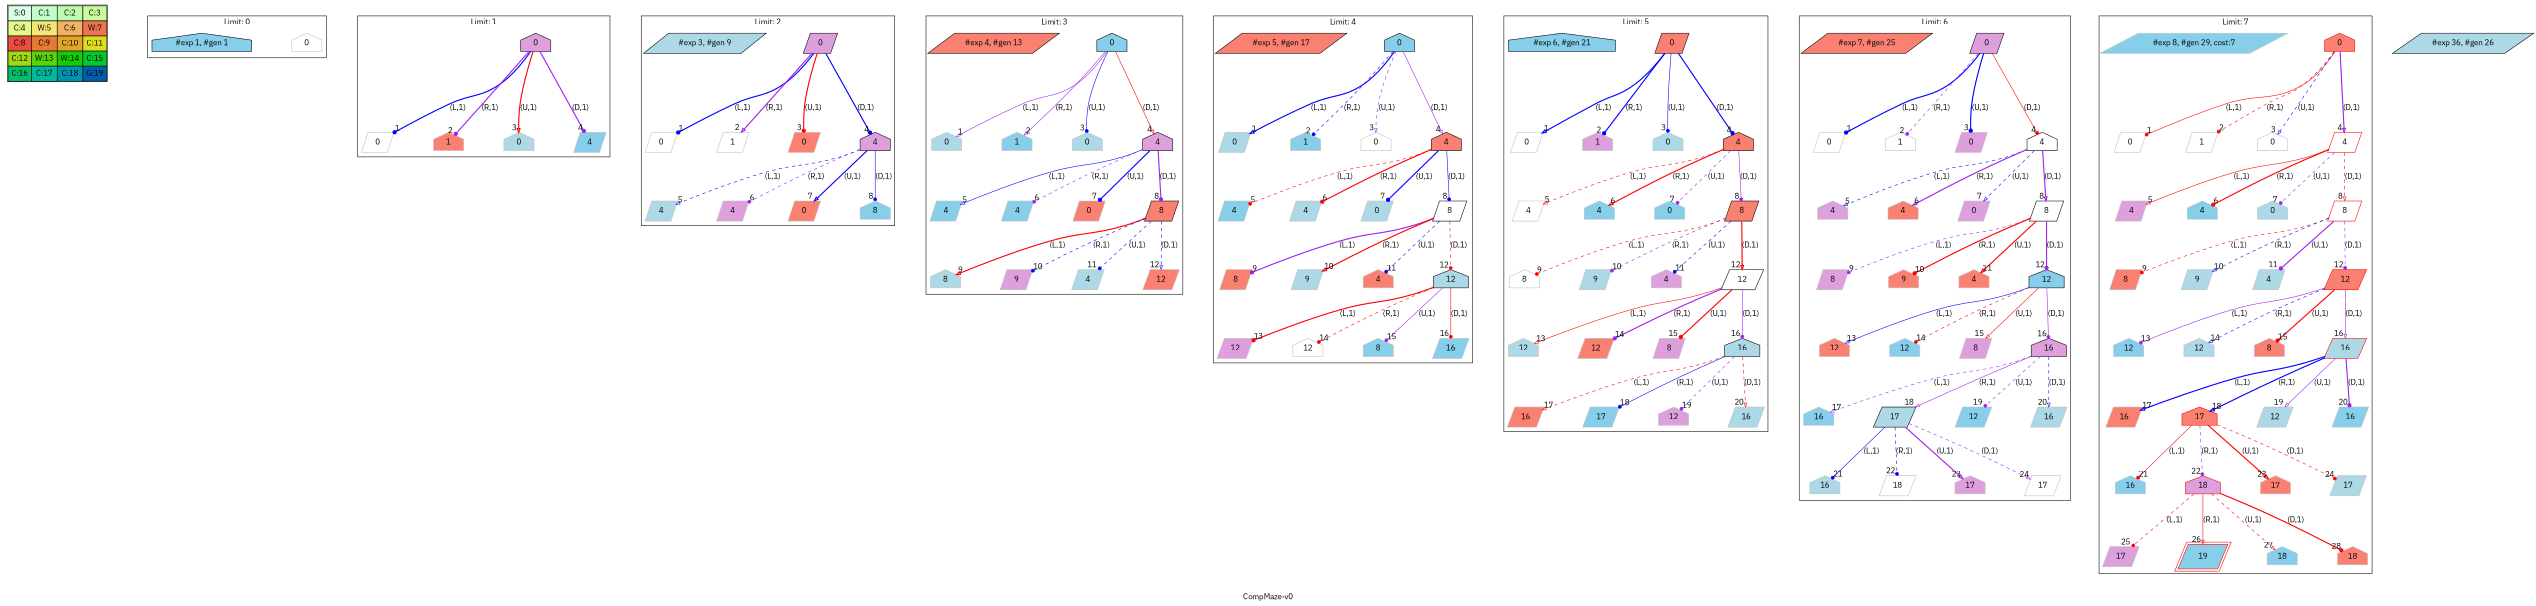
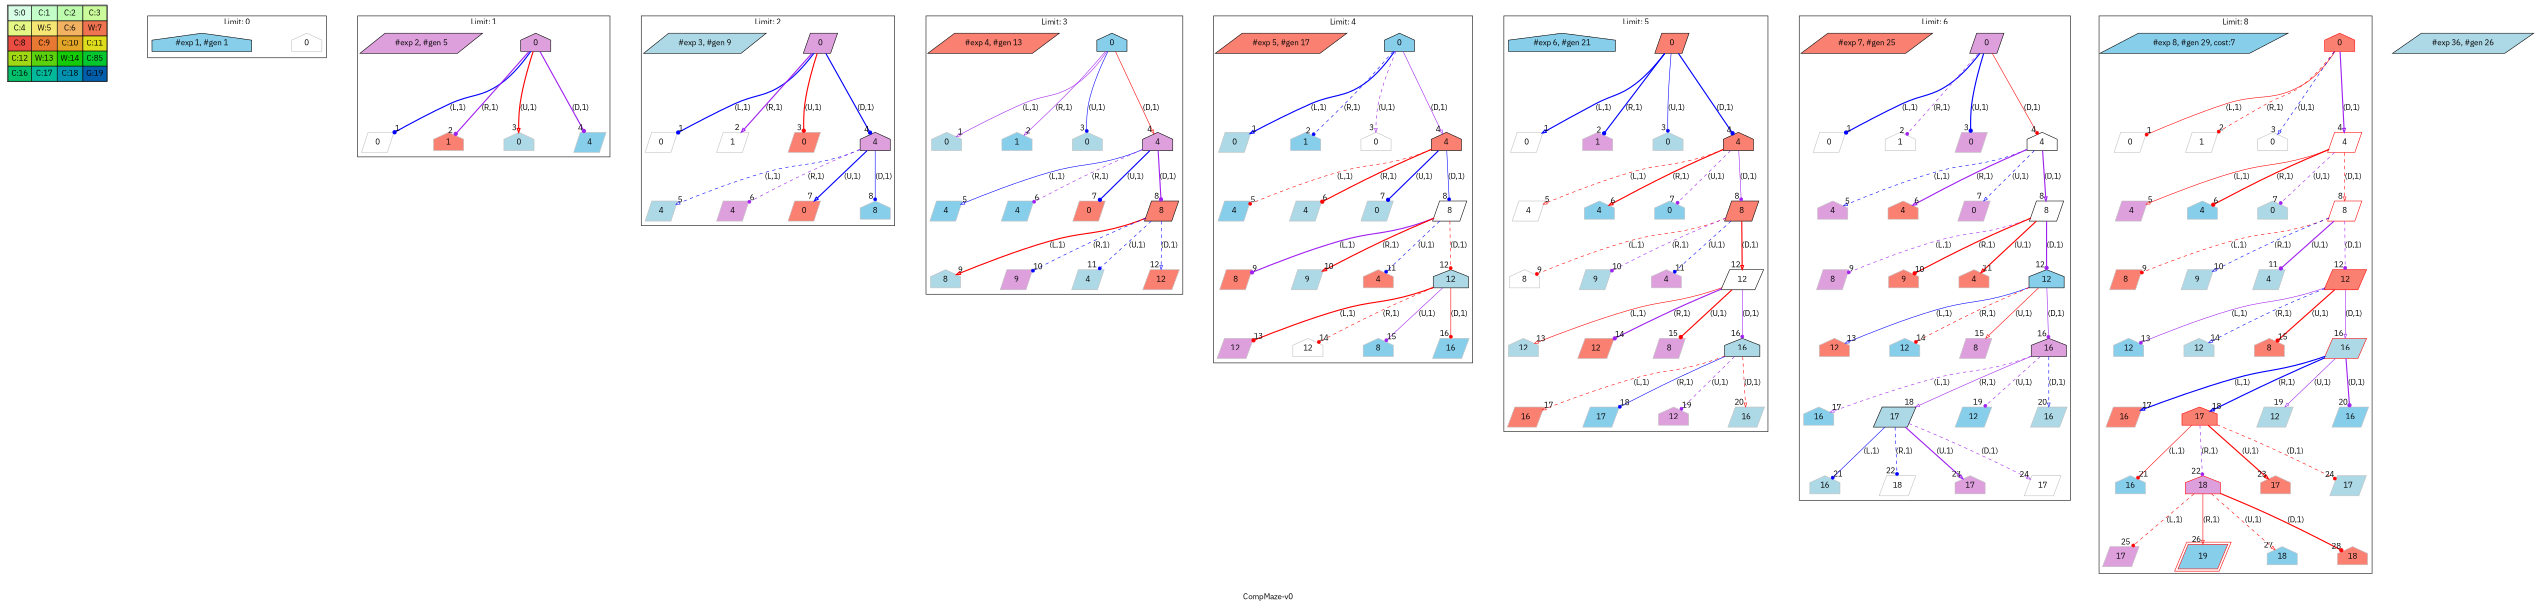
  digraph {
    fontname="IBM Plex Sans"
    label="CompMaze-v0"
    nodesep=1
    ranksep=1
    node [fontname="IBM Plex Sans" shape=parallelogram color=grey fillcolor=salmon style=filled]
    edge [arrowhead=dot arrowsize=0.7 color=purple fontname="IBM Plex Sans" headlabel=" 1 " style=bold]
-   n1 [label=<<table border="1" cellpadding="5" cellspacing="0" cellborder="1"><tr><td bgcolor="0.39803922 0.15947579 0.99679532 1.        ">S:0</td><td bgcolor="0.35098039 0.23194764 0.99315867 1.        ">C:1</td><td bgcolor="0.29607843 0.31486959 0.98720184 1.        ">C:2</td><td bgcolor="0.24901961 0.38410575 0.98063477 1.        ">C:3</td></tr><tr><td bgcolor="0.19411765 0.46220388 0.97128103 1.        ">C:4</td><td bgcolor="0.14705882 0.52643216 0.96182564 1.        ">W:5</td><td bgcolor="0.09215686 0.59770746 0.94913494 1.        ">C:6</td><td bgcolor="0.0372549  0.66454018 0.93467977 1.        ">W:7</td></tr><tr><td bgcolor="0.00980392 0.71791192 0.92090552 1.        ">C:8</td><td bgcolor="0.06470588 0.77520398 0.9032472  1.        ">C:9</td><td bgcolor="0.11176471 0.81974048 0.88677369 1.        ">C:10</td><td bgcolor="0.16666667 0.8660254  0.8660254  1.        ">C:11</td></tr><tr><td bgcolor="0.21372549 0.9005867  0.84695821 1.        ">C:12</td><td bgcolor="0.26862745 0.93467977 0.82325295 1.        ">W:13</td><td bgcolor="0.32352941 0.96182564 0.79801723 1.        ">W:14</td><td bgcolor="0.37058824 0.97940977 0.77520398 1.        ">C:15</td></tr><tr><td bgcolor="0.4254902  0.99315867 0.74725253 1.        ">C:16</td><td bgcolor="0.47254902 0.99907048 0.72218645 1.        ">C:17</td><td bgcolor="0.52745098 0.99907048 0.69169844 1.        ">C:18</td><td bgcolor="0.5745098  0.99315867 0.66454018 1.        ">G:19</td></tr></table>> shape=plaintext color="" fillcolor="" style=""]
+   n1 [label=<<table border="1" cellpadding="5" cellspacing="0" cellborder="1"><tr><td bgcolor="0.39803922 0.15947579 0.99679532 1.        ">S:0</td><td bgcolor="0.35098039 0.23194764 0.99315867 1.        ">C:1</td><td bgcolor="0.29607843 0.31486959 0.98720184 1.        ">C:2</td><td bgcolor="0.24901961 0.38410575 0.98063477 1.        ">C:3</td></tr><tr><td bgcolor="0.19411765 0.46220388 0.97128103 1.        ">C:4</td><td bgcolor="0.14705882 0.52643216 0.96182564 1.        ">W:5</td><td bgcolor="0.09215686 0.59770746 0.94913494 1.        ">C:6</td><td bgcolor="0.0372549  0.66454018 0.93467977 1.        ">W:7</td></tr><tr><td bgcolor="0.00980392 0.71791192 0.92090552 1.        ">C:8</td><td bgcolor="0.06470588 0.77520398 0.9032472  1.        ">C:9</td><td bgcolor="0.11176471 0.81974048 0.88677369 1.        ">C:10</td><td bgcolor="0.16666667 0.8660254  0.8660254  1.        ">C:11</td></tr><tr><td bgcolor="0.21372549 0.9005867  0.84695821 1.        ">C:12</td><td bgcolor="0.26862745 0.93467977 0.82325295 1.        ">W:13</td><td bgcolor="0.32352941 0.96182564 0.79801723 1.        ">W:14</td><td bgcolor="0.37058824 0.97940977 0.77520398 1.        ">C:85</td></tr><tr><td bgcolor="0.4254902  0.99315867 0.74725253 1.        ">C:16</td><td bgcolor="0.47254902 0.99907048 0.72218645 1.        ">C:17</td><td bgcolor="0.52745098 0.99907048 0.69169844 1.        ">C:18</td><td bgcolor="0.5745098  0.99315867 0.66454018 1.        ">G:19</td></tr></table>> shape=plaintext color="" fillcolor="" style=""]
    n2 [fillcolor=white label=0 shape=house]
    "#exp 1, #gen 1" [fillcolor=skyblue shape=house color=""]
    n4 [color=black fillcolor=plum label=" 0 " shape=house]
    n5 [fillcolor=white label=0]
    n6 [label=1 shape=house]
    n7 [fillcolor=lightblue label=0 shape=house]
    n8 [fillcolor=skyblue label=4]
+   "#exp 2, #gen 5" [fillcolor=plum color=""]
    n10 [color=black fillcolor=plum label=" 0 "]
    n11 [fillcolor=white label=0]
    n12 [fillcolor=white label=1]
    n13 [label=0]
    n14 [color=black fillcolor=plum label=" 4 " shape=house]
    n15 [fillcolor=lightblue label=4]
    n16 [fillcolor=plum label=4]
    n17 [label=0]
    n18 [fillcolor=skyblue label=8 shape=house]
    "#exp 3, #gen 9" [fillcolor=lightblue color=""]
    n20 [color=black fillcolor=skyblue label=" 0 " shape=house]
    n21 [fillcolor=lightblue label=0 shape=house]
    n22 [fillcolor=skyblue label=1 shape=house]
    n23 [fillcolor=lightblue label=0 shape=house]
    n24 [color=black fillcolor=plum label=" 4 " shape=house]
    n25 [fillcolor=skyblue label=4]
    n26 [fillcolor=skyblue label=4]
    n27 [label=0]
    n28 [color=black label=" 8 "]
    n29 [fillcolor=lightblue label=8 shape=house]
    n30 [fillcolor=plum label=9]
    n31 [fillcolor=lightblue label=4]
    n32 [label=12]
    "#exp 4, #gen 13" [color=""]
    n34 [color=black fillcolor=skyblue label=" 0 " shape=house]
    n35 [fillcolor=lightblue label=0]
    n36 [fillcolor=skyblue label=1 shape=house]
    n37 [fillcolor=white label=0 shape=house]
    n38 [color=black label=" 4 " shape=house]
    n39 [fillcolor=skyblue label=4]
    n40 [fillcolor=lightblue label=4]
    n41 [fillcolor=lightblue label=0]
    n42 [color=black fillcolor=white label=" 8 "]
    n43 [label=8]
    n44 [fillcolor=lightblue label=9]
    n45 [label=4 shape=house]
    n46 [color=black fillcolor=lightblue label=" 12 " shape=house]
    n47 [fillcolor=plum label=12]
    n48 [fillcolor=white label=12 shape=house]
    n49 [fillcolor=skyblue label=8 shape=house]
    n50 [fillcolor=skyblue label=16]
    "#exp 5, #gen 17" [color=""]
    n52 [color=black label=" 0 "]
    n53 [fillcolor=white label=0]
    n54 [fillcolor=plum label=1 shape=house]
    n55 [fillcolor=lightblue label=0 shape=house]
    n56 [color=black label=" 4 " shape=house]
    n57 [fillcolor=white label=4]
    n58 [fillcolor=skyblue label=4 shape=house]
    n59 [fillcolor=skyblue label=0 shape=house]
    n60 [color=black label=" 8 "]
    n61 [fillcolor=white label=8 shape=house]
    n62 [fillcolor=lightblue label=9]
    n63 [fillcolor=plum label=4 shape=house]
    n64 [color=black fillcolor=white label=" 12 "]
    n65 [fillcolor=lightblue label=12 shape=house]
    n66 [label=12]
    n67 [fillcolor=plum label=8]
    n68 [color=black fillcolor=lightblue label=" 16 " shape=house]
    n69 [label=16]
    n70 [fillcolor=skyblue label=17]
    n71 [fillcolor=plum label=12 shape=house]
    n72 [fillcolor=lightblue label=16]
    "#exp 6, #gen 21" [fillcolor=skyblue shape=house color=""]
    n74 [color=black fillcolor=plum label=" 0 "]
    n75 [fillcolor=white label=0]
    n76 [fillcolor=white label=1 shape=house]
    n77 [fillcolor=plum label=0]
    n78 [color=black fillcolor=white label=" 4 " shape=house]
    n79 [fillcolor=plum label=4 shape=house]
    n80 [label=4 shape=house]
    n81 [fillcolor=plum label=0]
    n82 [color=black fillcolor=white label=" 8 "]
    n83 [fillcolor=plum label=8]
    n84 [label=9 shape=house]
    n85 [label=4 shape=house]
    n86 [color=black fillcolor=skyblue label=" 12 " shape=house]
    n87 [label=12 shape=house]
    n88 [fillcolor=skyblue label=12 shape=house]
    n89 [fillcolor=plum label=8]
    n90 [color=black fillcolor=plum label=" 16 " shape=house]
    n91 [fillcolor=skyblue label=16 shape=house]
    n92 [color=black fillcolor=lightblue label=" 17 "]
    n93 [fillcolor=skyblue label=12]
    n94 [fillcolor=lightblue label=16]
    n95 [fillcolor=lightblue label=16 shape=house]
    n96 [fillcolor=white label=18]
    n97 [fillcolor=plum label=17 shape=house]
    n98 [fillcolor=white label=17]
    "#exp 7, #gen 25" [color=""]
    n100 [color=red label=" 0 " shape=house]
    n101 [fillcolor=white label=0]
    n102 [fillcolor=white label=1]
    n103 [fillcolor=white label=0 shape=house]
    n104 [color=red fillcolor=white label=" 4 "]
    n105 [fillcolor=plum label=4]
    n106 [fillcolor=skyblue label=4 shape=house]
    n107 [fillcolor=lightblue label=0 shape=house]
    n108 [color=red fillcolor=white label=" 8 "]
    n109 [label=8]
    n110 [fillcolor=lightblue label=9]
    n111 [fillcolor=lightblue label=4]
    n112 [color=red label=" 12 "]
    n113 [fillcolor=skyblue label=12 shape=house]
    n114 [fillcolor=lightblue label=12 shape=house]
    n115 [label=8 shape=house]
    n116 [color=red fillcolor=lightblue label=" 16 "]
    n117 [label=16]
    n118 [color=red label=" 17 " shape=house]
    n119 [fillcolor=lightblue label=12]
    n120 [fillcolor=skyblue label=16]
    n121 [fillcolor=skyblue label=16 shape=house]
    n122 [color=red fillcolor=plum label=" 18 " shape=house]
    n123 [label=17 shape=house]
    n124 [fillcolor=lightblue label=17]
    n125 [fillcolor=plum label=17]
    n126 [color=red fillcolor=skyblue label=" 19 " peripheries=2]
    n127 [fillcolor=skyblue label=18 shape=house]
    n128 [label=18 shape=house]
-   "#exp 8, #gen 29, cost:7" [fillcolor=skyblue]
+   "#exp 8, #gen 29, cost:7" [fillcolor=skyblue color=""]
    n130 [fillcolor=lightblue label="#exp 36, #gen 26" color=""]
    subgraph sub_1 {
      label=Map
      n1
    }
    subgraph cluster_2 {
      label="Limit: 0"
      n2
      "#exp 1, #gen 1"
    }
    subgraph cluster_3 {
      label="Limit: 1"
      n4
      n5
      n6
      n7
      n8
+     "#exp 2, #gen 5"
    }
    subgraph cluster_4 {
      label="Limit: 2"
      n10
      n11
      n12
      n13
      n14
      n15
      n16
      n17
      n18
      "#exp 3, #gen 9"
    }
    subgraph cluster_5 {
      label="Limit: 3"
      n20
      n21
      n22
      n23
      n24
      n25
      n26
      n27
      n28
      n29
      n30
      n31
      n32
      "#exp 4, #gen 13"
    }
    subgraph cluster_6 {
      label="Limit: 4"
      n34
      n35
      n36
      n37
      n38
      n39
      n40
      n41
      n42
      n43
      n44
      n45
      n46
      n47
      n48
      n49
      n50
      "#exp 5, #gen 17"
    }
    subgraph cluster_7 {
      label="Limit: 5"
      n52
      n53
      n54
      n55
      n56
      n57
      n58
      n59
      n60
      n61
      n62
      n63
      n64
      n65
      n66
      n67
      n68
      n69
      n70
      n71
      n72
      "#exp 6, #gen 21"
    }
    subgraph cluster_8 {
      label="Limit: 6"
      n74
      n75
      n76
      n77
      n78
      n79
      n80
      n81
      n82
      n83
      n84
      n85
      n86
      n87
      n88
      n89
      n90
      n91
      n92
      n93
      n94
      n95
      n96
      n97
      n98
      "#exp 7, #gen 25"
    }
    subgraph cluster_9 {
-     label="Limit: 7"
+     label="Limit: 8"
      n100
      n101
      n102
      n103
      n104
      n105
      n106
      n107
      n108
      n109
      n110
      n111
      n112
      n113
      n114
      n115
      n116
      n117
      n118
      n119
      n120
      n121
      n122
      n123
      n124
      n125
      n126
      n127
      n128
      "#exp 8, #gen 29, cost:7"
    }
    n4 -> n5 [color=blue label="(L,1)"]
    n4 -> n6 [headlabel=" 2 " label="(R,1)"]
    n4 -> n7 [arrowhead=onormal color=red headlabel=" 3 " label="(U,1)"]
    n4 -> n8 [headlabel=" 4 " label="(D,1)"]
    n10 -> n11 [color=blue label="(L,1)"]
    n10 -> n12 [arrowhead=onormal headlabel=" 2 " label="(R,1)"]
    n10 -> n13 [color=red headlabel=" 3 " label="(U,1)"]
    n10 -> n14 [color=blue headlabel=" 4 " label="(D,1)"]
    n14 -> n15 [arrowhead=onormal color=blue headlabel=" 5 " label="(L,1)" style=dashed]
    n14 -> n16 [headlabel=" 6 " label="(R,1)" style=dashed]
    n14 -> n17 [arrowhead=onormal color=blue headlabel=" 7 " label="(U,1)"]
    n14 -> n18 [color=blue headlabel=" 8 " label="(D,1)" style=solid]
    n20 -> n21 [arrowhead=onormal label="(L,1)" style=solid]
    n20 -> n22 [arrowhead=onormal headlabel=" 2 " label="(R,1)" style=solid]
    n20 -> n23 [color=blue headlabel=" 3 " label="(U,1)" style=solid]
    n20 -> n24 [arrowhead=onormal color=red headlabel=" 4 " label="(D,1)" style=solid]
    n24 -> n25 [arrowhead=onormal color=blue headlabel=" 5 " label="(L,1)" style=solid]
    n24 -> n26 [headlabel=" 6 " label="(R,1)" style=dashed]
    n24 -> n27 [color=blue headlabel=" 7 " label="(U,1)"]
    n24 -> n28 [headlabel=" 8 " label="(D,1)"]
    n28 -> n29 [arrowhead=onormal color=red headlabel=" 9 " label="(L,1)"]
    n28 -> n30 [color=blue headlabel=" 10 " label="(R,1)" style=dashed]
    n28 -> n31 [color=blue headlabel=" 11 " label="(U,1)" style=dashed]
    n28 -> n32 [arrowhead=onormal color=blue headlabel=" 12 " label="(D,1)" style=dashed]
    n34 -> n35 [arrowhead=onormal color=blue label="(L,1)"]
    n34 -> n36 [color=blue headlabel=" 2 " label="(R,1)" style=dashed]
    n34 -> n37 [arrowhead=onormal headlabel=" 3 " label="(U,1)" style=dashed]
    n34 -> n38 [arrowhead=onormal headlabel=" 4 " label="(D,1)" style=solid]
    n38 -> n39 [color=red headlabel=" 5 " label="(L,1)" style=dashed]
    n38 -> n40 [color=red headlabel=" 6 " label="(R,1)"]
    n38 -> n41 [color=blue headlabel=" 7 " label="(U,1)"]
    n38 -> n42 [color=blue headlabel=" 8 " label="(D,1)" style=solid]
    n42 -> n43 [headlabel=" 9 " label="(L,1)"]
    n42 -> n44 [arrowhead=onormal color=red headlabel=" 10 " label="(R,1)"]
    n42 -> n45 [color=blue headlabel=" 11 " label="(U,1)" style=dashed]
    n42 -> n46 [color=red headlabel=" 12 " label="(D,1)" style=dashed]
    n46 -> n47 [color=red headlabel=" 13 " label="(L,1)"]
    n46 -> n48 [color=red headlabel=" 14 " label="(R,1)" style=dashed]
    n46 -> n49 [headlabel=" 15 " label="(U,1)" style=solid]
    n46 -> n50 [color=red headlabel=" 16 " label="(D,1)" style=solid]
    n52 -> n53 [arrowhead=onormal color=blue label="(L,1)"]
    n52 -> n54 [color=blue headlabel=" 2 " label="(R,1)"]
    n52 -> n55 [color=blue headlabel=" 3 " label="(U,1)" style=solid]
    n52 -> n56 [color=blue headlabel=" 4 " label="(D,1)"]
    n56 -> n57 [arrowhead=onormal color=red headlabel=" 5 " label="(L,1)" style=dashed]
    n56 -> n58 [arrowhead=onormal color=red headlabel=" 6 " label="(R,1)"]
    n56 -> n59 [headlabel=" 7 " label="(U,1)" style=dashed]
    n56 -> n60 [headlabel=" 8 " label="(D,1)" style=solid]
    n60 -> n61 [color=red headlabel=" 9 " label="(L,1)" style=dashed]
    n60 -> n62 [headlabel=" 10 " label="(R,1)" style=dashed]
    n60 -> n63 [color=blue headlabel=" 11 " label="(U,1)" style=dashed]
    n60 -> n64 [arrowhead=onormal color=red headlabel=" 12 " label="(D,1)"]
    n64 -> n65 [arrowhead=onormal color=red headlabel=" 13 " label="(L,1)" style=solid]
    n64 -> n66 [headlabel=" 14 " label="(R,1)"]
    n64 -> n67 [color=red headlabel=" 15 " label="(U,1)"]
    n64 -> n68 [headlabel=" 16 " label="(D,1)" style=solid]
    n68 -> n69 [arrowhead=onormal color=red headlabel=" 17 " label="(L,1)" style=dashed]
    n68 -> n70 [color=blue headlabel=" 18 " label="(R,1)" style=solid]
    n68 -> n71 [headlabel=" 19 " label="(U,1)" style=dashed]
    n68 -> n72 [arrowhead=onormal color=red headlabel=" 20 " label="(D,1)" style=dashed]
    n74 -> n75 [color=blue label="(L,1)"]
    n74 -> n76 [headlabel=" 2 " label="(R,1)" style=dashed]
    n74 -> n77 [color=blue headlabel=" 3 " label="(U,1)"]
    n74 -> n78 [color=red headlabel=" 4 " label="(D,1)" style=solid]
    n78 -> n79 [arrowhead=onormal color=blue headlabel=" 5 " label="(L,1)" style=dashed]
    n78 -> n80 [arrowhead=onormal headlabel=" 6 " label="(R,1)"]
    n78 -> n81 [arrowhead=onormal color=blue headlabel=" 7 " label="(U,1)" style=dashed]
    n78 -> n82 [arrowhead=onormal headlabel=" 8 " label="(D,1)"]
    n82 -> n83 [headlabel=" 9 " label="(L,1)" style=dashed]
    n82 -> n84 [color=red headlabel=" 10 " label="(R,1)"]
    n82 -> n85 [arrowhead=onormal color=red headlabel=" 11 " label="(U,1)"]
    n82 -> n86 [headlabel=" 12 " label="(D,1)"]
    n86 -> n87 [arrowhead=onormal color=blue headlabel=" 13 " label="(L,1)" style=solid]
    n86 -> n88 [color=red headlabel=" 14 " label="(R,1)" style=dashed]
    n86 -> n89 [arrowhead=onormal color=red headlabel=" 15 " label="(U,1)" style=solid]
    n86 -> n90 [headlabel=" 16 " label="(D,1)" style=solid]
    n90 -> n91 [arrowhead=onormal headlabel=" 17 " label="(L,1)" style=dashed]
    n90 -> n92 [arrowhead=onormal headlabel=" 18 " label="(R,1)" style=solid]
    n90 -> n93 [headlabel=" 19 " label="(U,1)" style=dashed]
    n90 -> n94 [arrowhead=onormal color=blue headlabel=" 20 " label="(D,1)" style=dashed]
    n92 -> n95 [color=blue headlabel=" 21 " label="(L,1)" style=solid]
    n92 -> n96 [color=blue headlabel=" 22 " label="(R,1)" style=dashed]
    n92 -> n97 [arrowhead=onormal headlabel=" 23 " label="(U,1)"]
    n92 -> n98 [arrowhead=onormal headlabel=" 24 " label="(D,1)" style=dashed]
    n100 -> n101 [color=red label="(L,1)" style=solid]
    n100 -> n102 [color=red headlabel=" 2 " label="(R,1)" style=dashed]
    n100 -> n103 [arrowhead=onormal color=blue headlabel=" 3 " label="(U,1)" style=dashed]
    n100 -> n104 [arrowhead=onormal headlabel=" 4 " label="(D,1)"]
    n104 -> n105 [arrowhead=onormal color=red headlabel=" 5 " label="(L,1)" style=solid]
    n104 -> n106 [color=red headlabel=" 6 " label="(R,1)"]
    n104 -> n107 [headlabel=" 7 " label="(U,1)" style=dashed]
    n104 -> n108 [arrowhead=onormal color=red headlabel=" 8 " label="(D,1)" style=dashed]
    n108 -> n109 [color=red headlabel=" 9 " label="(L,1)" style=dashed]
    n108 -> n110 [arrowhead=onormal color=blue headlabel=" 10 " label="(R,1)" style=dashed]
    n108 -> n111 [headlabel=" 11 " label="(U,1)"]
    n108 -> n112 [headlabel=" 12 " label="(D,1)" style=dashed]
    n112 -> n113 [headlabel=" 13 " label="(L,1)" style=solid]
    n112 -> n114 [arrowhead=onormal color=blue headlabel=" 14 " label="(R,1)" style=dashed]
    n112 -> n115 [color=red headlabel=" 15 " label="(U,1)"]
    n112 -> n116 [arrowhead=onormal headlabel=" 16 " label="(D,1)" style=solid]
    n116 -> n117 [arrowhead=onormal color=blue headlabel=" 17 " label="(L,1)"]
    n116 -> n118 [arrowhead=onormal color=blue headlabel=" 18 " label="(R,1)"]
    n116 -> n119 [arrowhead=onormal headlabel=" 19 " label="(U,1)" style=solid]
    n116 -> n120 [headlabel=" 20 " label="(D,1)"]
    n118 -> n121 [color=red headlabel=" 21 " label="(L,1)" style=solid]
    n118 -> n122 [headlabel=" 22 " label="(R,1)" style=dashed]
    n118 -> n123 [arrowhead=onormal color=red headlabel=" 23 " label="(U,1)"]
    n118 -> n124 [color=red headlabel=" 24 " label="(D,1)" style=dashed]
    n122 -> n125 [color=red headlabel=" 25 " label="(L,1)" style=dashed]
    n122 -> n126 [arrowhead=onormal color=red headlabel=" 26 " label="(R,1)" style=solid]
    n122 -> n127 [arrowhead=onormal color=red headlabel=" 27 " label="(U,1)" style=dashed]
    n122 -> n128 [color=red headlabel=" 28 " label="(D,1)"]
  }
